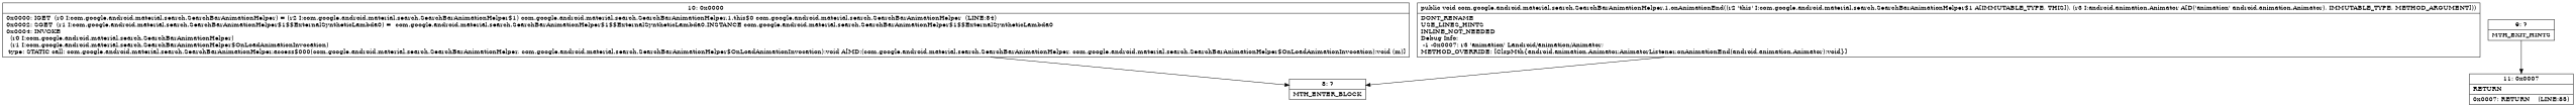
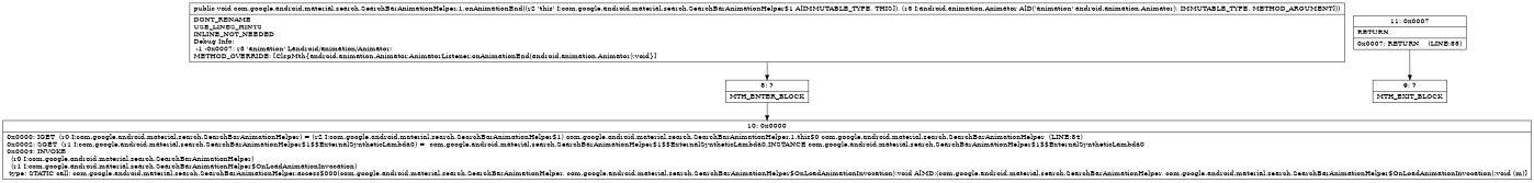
  digraph {
    fontname="DejaVu Serif"
    node [fontname="DejaVu Serif" shape=record]
    edge [fontname="DejaVu Serif"]
    n1 [label="{8\:\ ?|MTH_ENTER_BLOCK\l}"]
    n2 [label="{10\:\ 0x0000|0x0000: IGET  (r0 I:com.google.android.material.search.SearchBarAnimationHelper) = (r2 I:com.google.android.material.search.SearchBarAnimationHelper$1) com.google.android.material.search.SearchBarAnimationHelper.1.this$0 com.google.android.material.search.SearchBarAnimationHelper  (LINE:84)\l0x0002: SGET  (r1 I:com.google.android.material.search.SearchBarAnimationHelper$1$$ExternalSyntheticLambda0) =  com.google.android.material.search.SearchBarAnimationHelper$1$$ExternalSyntheticLambda0.INSTANCE com.google.android.material.search.SearchBarAnimationHelper$1$$ExternalSyntheticLambda0 \l0x0004: INVOKE  \l  (r0 I:com.google.android.material.search.SearchBarAnimationHelper)\l  (r1 I:com.google.android.material.search.SearchBarAnimationHelper$OnLoadAnimationInvocation)\l type: STATIC call: com.google.android.material.search.SearchBarAnimationHelper.access$000(com.google.android.material.search.SearchBarAnimationHelper, com.google.android.material.search.SearchBarAnimationHelper$OnLoadAnimationInvocation):void A[MD:(com.google.android.material.search.SearchBarAnimationHelper, com.google.android.material.search.SearchBarAnimationHelper$OnLoadAnimationInvocation):void (m)]\l}"]
    n3 [label="{11\:\ 0x0007|RETURN\l|0x0007: RETURN    (LINE:85)\l}"]
-   n4 [label="{9\:\ ?|MTH_EXIT_HINTS\l}"]
+   n4 [label="{9\:\ ?|MTH_EXIT_BLOCK\l}"]
    n5 [label="{public void com.google.android.material.search.SearchBarAnimationHelper.1.onAnimationEnd((r2 'this' I:com.google.android.material.search.SearchBarAnimationHelper$1 A[IMMUTABLE_TYPE, THIS]), (r3 I:android.animation.Animator A[D('animation' android.animation.Animator), IMMUTABLE_TYPE, METHOD_ARGUMENT]))  | DONT_RENAME\lUSE_LINES_HINTS\lINLINE_NOT_NEEDED\lDebug Info:\l  \-1 \-0x0007: r3 'animation' Landroid\/animation\/Animator;\lMETHOD_OVERRIDE: [ClspMth\{android.animation.Animator.AnimatorListener.onAnimationEnd(android.animation.Animator):void\}]\l}"]
-   n2 -> n1
-   n4 -> n3
+   n1 -> n2
+   n3 -> n4
    n5 -> n1
  }
